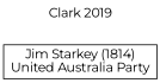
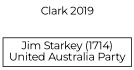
  digraph {
    label="Clark 2019"
    labelloc=t
    mclimit=10
    fontname=Montserrat
-   n1 [label="Jim Starkey (1814)\nUnited Australia Party" shape=box fontname=Montserrat]
+   n1 [label="Jim Starkey (1714)\nUnited Australia Party" shape=box fontname=Montserrat]
  }
